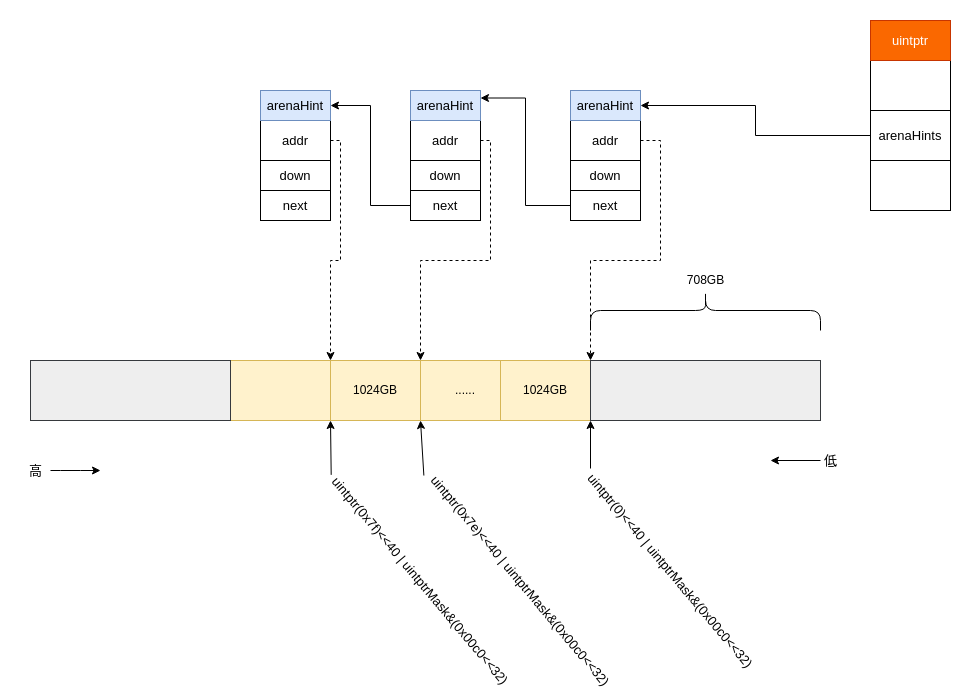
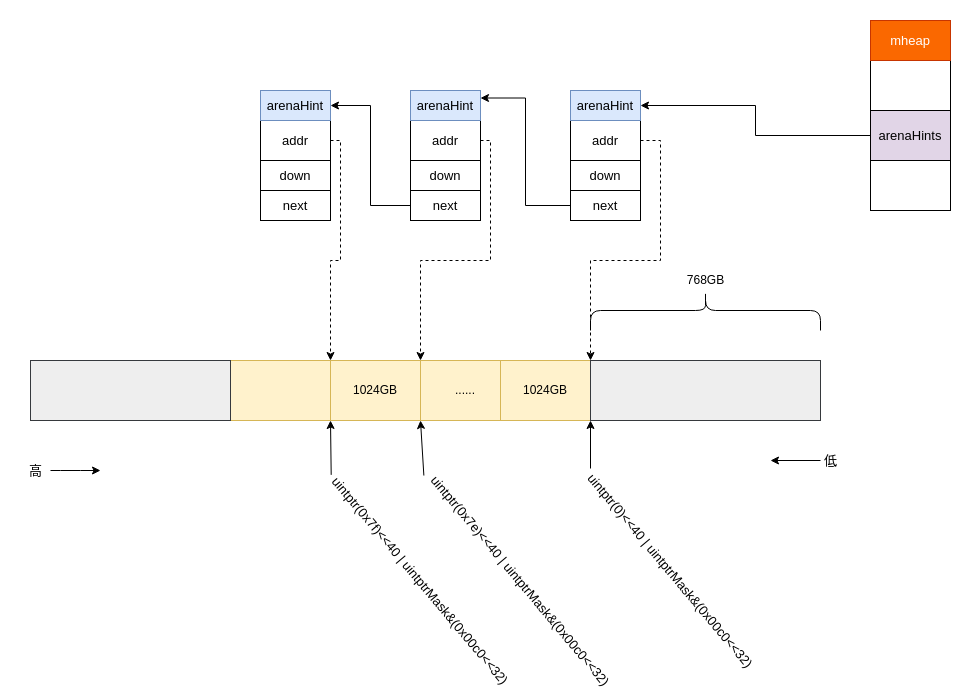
  <mxCell id="0" />
  <mxCell id="1" parent="0" />
  <mxCell id="2" value="" style="rounded=0;whiteSpace=wrap;html=1;fillColor=#fff2cc;strokeColor=#d6b656;" parent="1" vertex="1"><mxGeometry x="230" y="360" width="100" height="60" as="geometry" /></mxCell>
  <mxCell id="3" value="" style="rounded=0;whiteSpace=wrap;html=1;fillColor=#eeeeee;strokeColor=#36393d;" parent="1" vertex="1"><mxGeometry x="30" y="360" width="200" height="60" as="geometry" /></mxCell>
  <mxCell id="4" value="1024GB" style="rounded=0;whiteSpace=wrap;html=1;fillColor=#fff2cc;strokeColor=#d6b656;" parent="1" vertex="1"><mxGeometry x="330" y="360" width="90" height="60" as="geometry" /></mxCell>
  <mxCell id="5" value="......" style="rounded=0;whiteSpace=wrap;html=1;fillColor=#fff2cc;strokeColor=#d6b656;" parent="1" vertex="1"><mxGeometry x="420" y="360" width="90" height="60" as="geometry" /></mxCell>
  <mxCell id="6" value="1024GB" style="rounded=0;whiteSpace=wrap;html=1;fillColor=#fff2cc;strokeColor=#d6b656;" parent="1" vertex="1"><mxGeometry x="500" y="360" width="90" height="60" as="geometry" /></mxCell>
  <mxCell id="7" value="" style="rounded=0;whiteSpace=wrap;html=1;fillColor=#eeeeee;strokeColor=#36393d;" parent="1" vertex="1"><mxGeometry x="590" y="360" width="230" height="60" as="geometry" /></mxCell>
  <mxCell id="8" value="uintptr(0x7f)&amp;lt;&amp;lt;40 | uintptrMask&amp;amp;(0x00c0&amp;lt;&amp;lt;32)" style="text;html=1;align=center;verticalAlign=middle;resizable=0;points=[];autosize=1;rotation=50;fontSize=13;" parent="1" vertex="1"><mxGeometry x="280" y="570" width="280" height="20" as="geometry" /></mxCell>
  <mxCell id="9" value="uintptr(0x7e)&amp;lt;&amp;lt;40 | uintptrMask&amp;amp;(0x00c0&amp;lt;&amp;lt;32)" style="text;html=1;align=center;verticalAlign=middle;resizable=0;points=[];autosize=1;rotation=50;fontSize=13;" parent="1" vertex="1"><mxGeometry x="380" y="570" width="280" height="20" as="geometry" /></mxCell>
  <mxCell id="10" value="uintptr(0)&amp;lt;&amp;lt;40 | uintptrMask&amp;amp;(0x00c0&amp;lt;&amp;lt;32)" style="text;html=1;align=center;verticalAlign=middle;resizable=0;points=[];autosize=1;rotation=50;fontSize=13;" parent="1" vertex="1"><mxGeometry x="540" y="560" width="260" height="20" as="geometry" /></mxCell>
  <mxCell id="11" value="" style="edgeStyle=orthogonalEdgeStyle;rounded=0;orthogonalLoop=1;jettySize=auto;html=1;fontSize=13;" parent="1" source="14" target="17" edge="1"><mxGeometry relative="1" as="geometry" /></mxCell>
  <mxCell id="12" value="" style="edgeStyle=orthogonalEdgeStyle;rounded=0;orthogonalLoop=1;jettySize=auto;html=1;fontSize=13;" parent="1" source="14" target="15" edge="1"><mxGeometry relative="1" as="geometry" /></mxCell>
  <mxCell id="13" style="edgeStyle=orthogonalEdgeStyle;rounded=0;comic=0;orthogonalLoop=1;jettySize=auto;html=1;entryX=0;entryY=0;entryDx=0;entryDy=0;shadow=0;fontSize=13;dashed=1;" parent="1" source="14" target="4" edge="1"><mxGeometry relative="1" as="geometry"><Array as="points"><mxPoint x="340" y="140" /><mxPoint x="340" y="260" /><mxPoint x="330" y="260" /></Array></mxGeometry></mxCell>
  <mxCell id="14" value="addr" style="rounded=0;whiteSpace=wrap;html=1;fontSize=13;" parent="1" vertex="1"><mxGeometry x="260" y="120" width="70" height="40" as="geometry" /></mxCell>
  <mxCell id="15" value="arenaHint" style="rounded=0;whiteSpace=wrap;html=1;fontSize=13;fillColor=#dae8fc;strokeColor=#6c8ebf;" parent="1" vertex="1"><mxGeometry x="260" y="90" width="70" height="30" as="geometry" /></mxCell>
  <mxCell id="16" value="" style="edgeStyle=orthogonalEdgeStyle;rounded=0;orthogonalLoop=1;jettySize=auto;html=1;fontSize=13;" parent="1" source="17" target="18" edge="1"><mxGeometry relative="1" as="geometry" /></mxCell>
  <mxCell id="17" value="down" style="rounded=0;whiteSpace=wrap;html=1;fontSize=13;" parent="1" vertex="1"><mxGeometry x="260" y="160" width="70" height="30" as="geometry" /></mxCell>
  <mxCell id="18" value="next" style="rounded=0;whiteSpace=wrap;html=1;fontSize=13;" parent="1" vertex="1"><mxGeometry x="260" y="190" width="70" height="30" as="geometry" /></mxCell>
  <mxCell id="19" value="" style="edgeStyle=orthogonalEdgeStyle;rounded=0;orthogonalLoop=1;jettySize=auto;html=1;fontSize=13;" parent="1" source="22" target="25" edge="1"><mxGeometry relative="1" as="geometry"><Array as="points"><mxPoint x="480" y="150" /><mxPoint x="480" y="150" /></Array></mxGeometry></mxCell>
  <mxCell id="20" value="" style="edgeStyle=orthogonalEdgeStyle;rounded=0;orthogonalLoop=1;jettySize=auto;html=1;fontSize=13;" parent="1" source="22" target="23" edge="1"><mxGeometry relative="1" as="geometry" /></mxCell>
  <mxCell id="21" style="edgeStyle=orthogonalEdgeStyle;rounded=0;comic=0;orthogonalLoop=1;jettySize=auto;html=1;shadow=0;fontSize=13;dashed=1;entryX=0;entryY=0;entryDx=0;entryDy=0;" parent="1" source="22" target="5" edge="1"><mxGeometry relative="1" as="geometry"><mxPoint x="410" y="320" as="targetPoint" /><Array as="points"><mxPoint x="490" y="140" /><mxPoint x="490" y="260" /><mxPoint x="420" y="260" /></Array></mxGeometry></mxCell>
  <mxCell id="22" value="addr" style="rounded=0;whiteSpace=wrap;html=1;fontSize=13;" parent="1" vertex="1"><mxGeometry x="410" y="120" width="70" height="40" as="geometry" /></mxCell>
  <mxCell id="23" value="arenaHint" style="rounded=0;whiteSpace=wrap;html=1;fontSize=13;fillColor=#dae8fc;strokeColor=#6c8ebf;" parent="1" vertex="1"><mxGeometry x="410" y="90" width="70" height="30" as="geometry" /></mxCell>
  <mxCell id="24" value="" style="edgeStyle=orthogonalEdgeStyle;rounded=0;orthogonalLoop=1;jettySize=auto;html=1;fontSize=13;" parent="1" source="25" target="27" edge="1"><mxGeometry relative="1" as="geometry" /></mxCell>
  <mxCell id="25" value="down" style="rounded=0;whiteSpace=wrap;html=1;fontSize=13;" parent="1" vertex="1"><mxGeometry x="410" y="160" width="70" height="30" as="geometry" /></mxCell>
  <mxCell id="26" style="edgeStyle=orthogonalEdgeStyle;rounded=0;comic=0;orthogonalLoop=1;jettySize=auto;html=1;entryX=1;entryY=0.5;entryDx=0;entryDy=0;shadow=0;fontSize=13;" parent="1" source="27" target="15" edge="1"><mxGeometry relative="1" as="geometry" /></mxCell>
  <mxCell id="27" value="next" style="rounded=0;whiteSpace=wrap;html=1;fontSize=13;" parent="1" vertex="1"><mxGeometry x="410" y="190" width="70" height="30" as="geometry" /></mxCell>
  <mxCell id="28" value="" style="edgeStyle=orthogonalEdgeStyle;rounded=0;orthogonalLoop=1;jettySize=auto;html=1;fontSize=13;" parent="1" source="31" target="34" edge="1"><mxGeometry relative="1" as="geometry" /></mxCell>
  <mxCell id="29" value="" style="edgeStyle=orthogonalEdgeStyle;rounded=0;orthogonalLoop=1;jettySize=auto;html=1;fontSize=13;" parent="1" source="31" target="32" edge="1"><mxGeometry relative="1" as="geometry" /></mxCell>
  <mxCell id="30" style="edgeStyle=orthogonalEdgeStyle;rounded=0;comic=0;orthogonalLoop=1;jettySize=auto;html=1;entryX=0;entryY=0;entryDx=0;entryDy=0;shadow=0;fontSize=13;dashed=1;" parent="1" source="31" target="7" edge="1"><mxGeometry relative="1" as="geometry"><Array as="points"><mxPoint x="660" y="140" /><mxPoint x="660" y="260" /><mxPoint x="590" y="260" /></Array></mxGeometry></mxCell>
  <mxCell id="31" value="addr" style="rounded=0;whiteSpace=wrap;html=1;fontSize=13;" parent="1" vertex="1"><mxGeometry x="570" y="120" width="70" height="40" as="geometry" /></mxCell>
  <mxCell id="32" value="arenaHint" style="rounded=0;whiteSpace=wrap;html=1;fontSize=13;fillColor=#dae8fc;strokeColor=#6c8ebf;" parent="1" vertex="1"><mxGeometry x="570" y="90" width="70" height="30" as="geometry" /></mxCell>
  <mxCell id="33" value="" style="edgeStyle=orthogonalEdgeStyle;rounded=0;orthogonalLoop=1;jettySize=auto;html=1;fontSize=13;" parent="1" source="34" target="36" edge="1"><mxGeometry relative="1" as="geometry" /></mxCell>
  <mxCell id="34" value="down" style="rounded=0;whiteSpace=wrap;html=1;fontSize=13;" parent="1" vertex="1"><mxGeometry x="570" y="160" width="70" height="30" as="geometry" /></mxCell>
  <mxCell id="35" style="edgeStyle=orthogonalEdgeStyle;rounded=0;comic=0;orthogonalLoop=1;jettySize=auto;html=1;entryX=1;entryY=0.25;entryDx=0;entryDy=0;shadow=0;fontSize=13;" parent="1" source="36" target="23" edge="1"><mxGeometry relative="1" as="geometry" /></mxCell>
  <mxCell id="36" value="next" style="rounded=0;whiteSpace=wrap;html=1;fontSize=13;" parent="1" vertex="1"><mxGeometry x="570" y="190" width="70" height="30" as="geometry" /></mxCell>
  <mxCell id="37" value="" style="edgeStyle=orthogonalEdgeStyle;rounded=0;orthogonalLoop=1;jettySize=auto;html=1;fontSize=13;" parent="1" source="39" target="43" edge="1"><mxGeometry relative="1" as="geometry" /></mxCell>
  <mxCell id="38" value="" style="edgeStyle=orthogonalEdgeStyle;rounded=0;orthogonalLoop=1;jettySize=auto;html=1;fontSize=13;" parent="1" source="39" target="40" edge="1"><mxGeometry relative="1" as="geometry" /></mxCell>
  <mxCell id="39" value="" style="rounded=0;whiteSpace=wrap;html=1;fontSize=13;" parent="1" vertex="1"><mxGeometry x="870" y="60" width="80" height="50" as="geometry" /></mxCell>
- <mxCell id="40" value="uintptr" style="rounded=0;whiteSpace=wrap;html=1;fontSize=13;fillColor=#fa6800;strokeColor=#C73500;fontColor=#ffffff;" parent="1" vertex="1"><mxGeometry x="870" y="20" width="80" height="40" as="geometry" /></mxCell>
+ <mxCell id="40" value="mheap" style="rounded=0;whiteSpace=wrap;html=1;fontSize=13;fillColor=#fa6800;strokeColor=#C73500;fontColor=#ffffff;" parent="1" vertex="1"><mxGeometry x="870" y="20" width="80" height="40" as="geometry" /></mxCell>
  <mxCell id="41" value="" style="edgeStyle=orthogonalEdgeStyle;rounded=0;orthogonalLoop=1;jettySize=auto;html=1;fontSize=13;" parent="1" source="43" target="44" edge="1"><mxGeometry relative="1" as="geometry" /></mxCell>
  <mxCell id="42" style="edgeStyle=orthogonalEdgeStyle;rounded=0;orthogonalLoop=1;jettySize=auto;html=1;entryX=1;entryY=0.5;entryDx=0;entryDy=0;fontSize=13;" parent="1" source="43" target="32" edge="1"><mxGeometry relative="1" as="geometry" /></mxCell>
- <mxCell id="43" value="arenaHints" style="rounded=0;whiteSpace=wrap;html=1;fontSize=13;" parent="1" vertex="1"><mxGeometry x="870" y="110" width="80" height="50" as="geometry" /></mxCell>
+ <mxCell id="43" value="arenaHints" style="rounded=0;whiteSpace=wrap;html=1;fontSize=13;fillColor=#e1d5e7;" parent="1" vertex="1"><mxGeometry x="870" y="110" width="80" height="50" as="geometry" /></mxCell>
  <mxCell id="44" value="" style="rounded=0;whiteSpace=wrap;html=1;fontSize=13;" parent="1" vertex="1"><mxGeometry x="870" y="160" width="80" height="50" as="geometry" /></mxCell>
  <mxCell id="45" value="" style="endArrow=classic;html=1;shadow=0;fontSize=13;" parent="1" edge="1"><mxGeometry width="50" height="50" relative="1" as="geometry"><mxPoint x="50" y="470" as="sourcePoint" /><mxPoint x="100" y="470" as="targetPoint" /><Array as="points"><mxPoint x="70" y="470" /></Array></mxGeometry></mxCell>
  <mxCell id="46" value="高" style="text;html=1;align=center;verticalAlign=middle;resizable=0;points=[];autosize=1;fontSize=13;" parent="1" vertex="1"><mxGeometry x="20" y="460" width="30" height="20" as="geometry" /></mxCell>
  <mxCell id="47" value="" style="endArrow=classic;html=1;shadow=0;fontSize=13;" parent="1" edge="1"><mxGeometry width="50" height="50" relative="1" as="geometry"><mxPoint x="820" y="460" as="sourcePoint" /><mxPoint x="770" y="460" as="targetPoint" /></mxGeometry></mxCell>
  <mxCell id="48" value="低" style="text;html=1;align=center;verticalAlign=middle;resizable=0;points=[];autosize=1;fontSize=13;" parent="1" vertex="1"><mxGeometry x="815" y="450" width="30" height="20" as="geometry" /></mxCell>
  <mxCell id="49" value="" style="endArrow=classic;html=1;shadow=0;fontSize=13;entryX=1;entryY=1;entryDx=0;entryDy=0;exitX=0.006;exitY=0.526;exitDx=0;exitDy=0;exitPerimeter=0;" parent="1" source="8" target="2" edge="1"><mxGeometry width="50" height="50" relative="1" as="geometry"><mxPoint x="210" y="480" as="sourcePoint" /><mxPoint x="260" y="430" as="targetPoint" /></mxGeometry></mxCell>
  <mxCell id="50" value="" style="endArrow=classic;html=1;shadow=0;fontSize=13;entryX=0;entryY=1;entryDx=0;entryDy=0;" parent="1" target="7" edge="1"><mxGeometry width="50" height="50" relative="1" as="geometry"><mxPoint x="590" y="468" as="sourcePoint" /><mxPoint x="620" y="420" as="targetPoint" /></mxGeometry></mxCell>
  <mxCell id="51" value="" style="endArrow=classic;html=1;shadow=0;fontSize=13;entryX=0;entryY=1;entryDx=0;entryDy=0;exitX=-0.009;exitY=0.828;exitDx=0;exitDy=0;exitPerimeter=0;" parent="1" source="9" target="5" edge="1"><mxGeometry width="50" height="50" relative="1" as="geometry"><mxPoint x="400" y="470" as="sourcePoint" /><mxPoint x="450" y="420" as="targetPoint" /></mxGeometry></mxCell>
  <mxCell id="52" value="" style="shape=curlyBracket;whiteSpace=wrap;html=1;rounded=1;rotation=90;" vertex="1" parent="1"><mxGeometry x="685" y="195" width="40" height="230" as="geometry" /></mxCell>
- <mxCell id="53" value="708GB" style="text;html=1;align=center;verticalAlign=middle;resizable=0;points=[];autosize=1;" vertex="1" parent="1"><mxGeometry x="680" y="270" width="50" height="20" as="geometry" /></mxCell>
+ <mxCell id="53" value="768GB" style="text;html=1;align=center;verticalAlign=middle;resizable=0;points=[];autosize=1;" vertex="1" parent="1"><mxGeometry x="680" y="270" width="50" height="20" as="geometry" /></mxCell>
